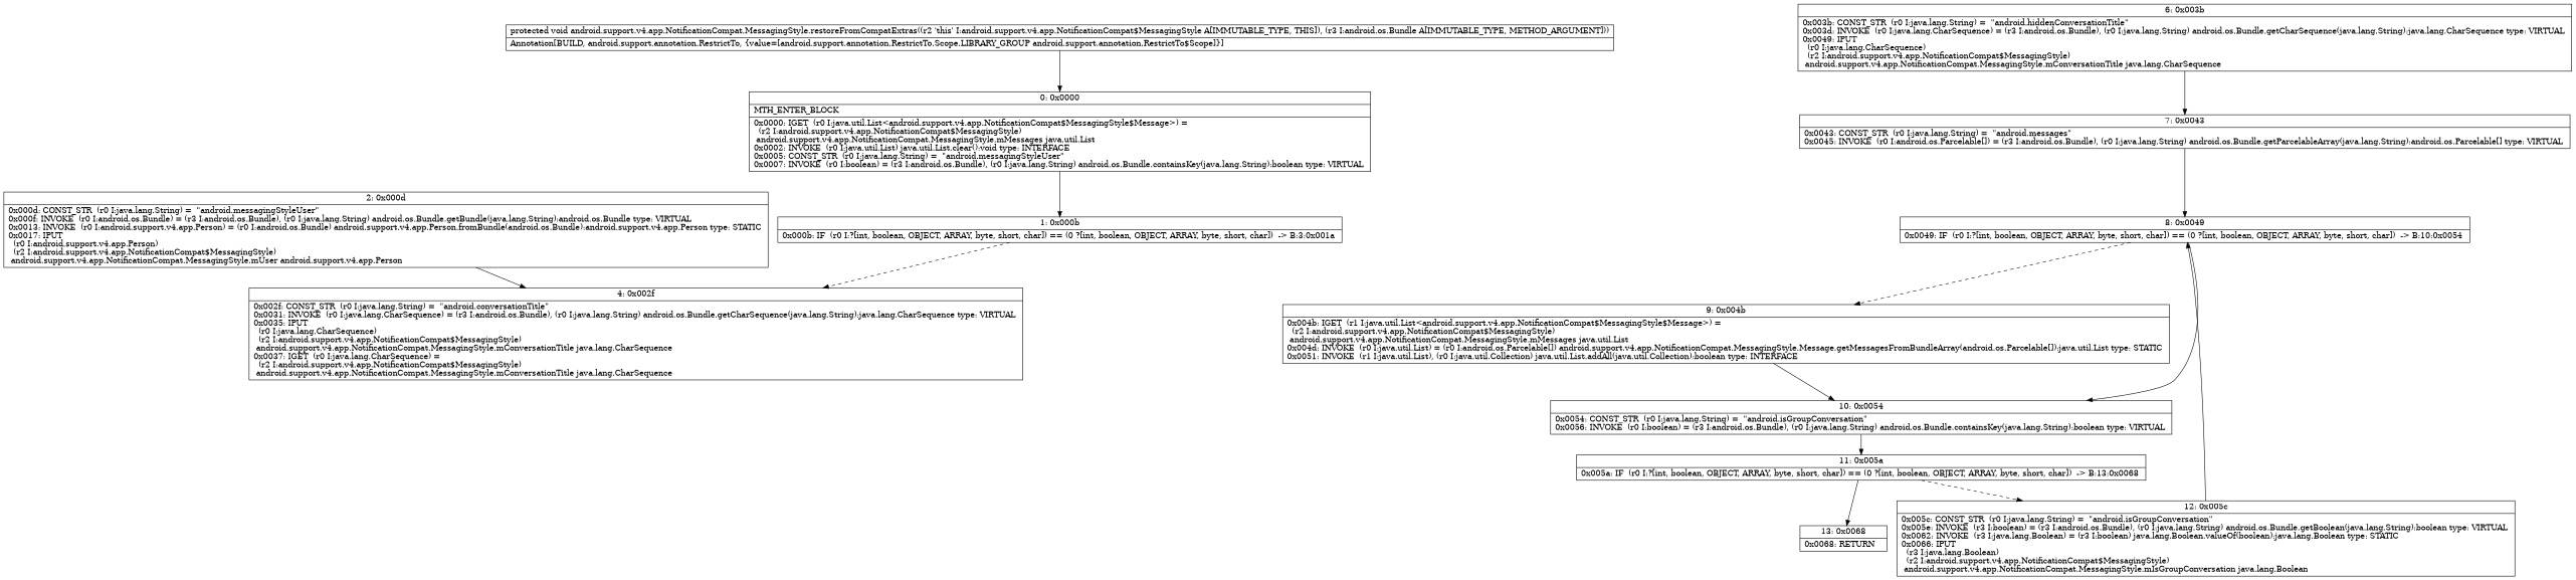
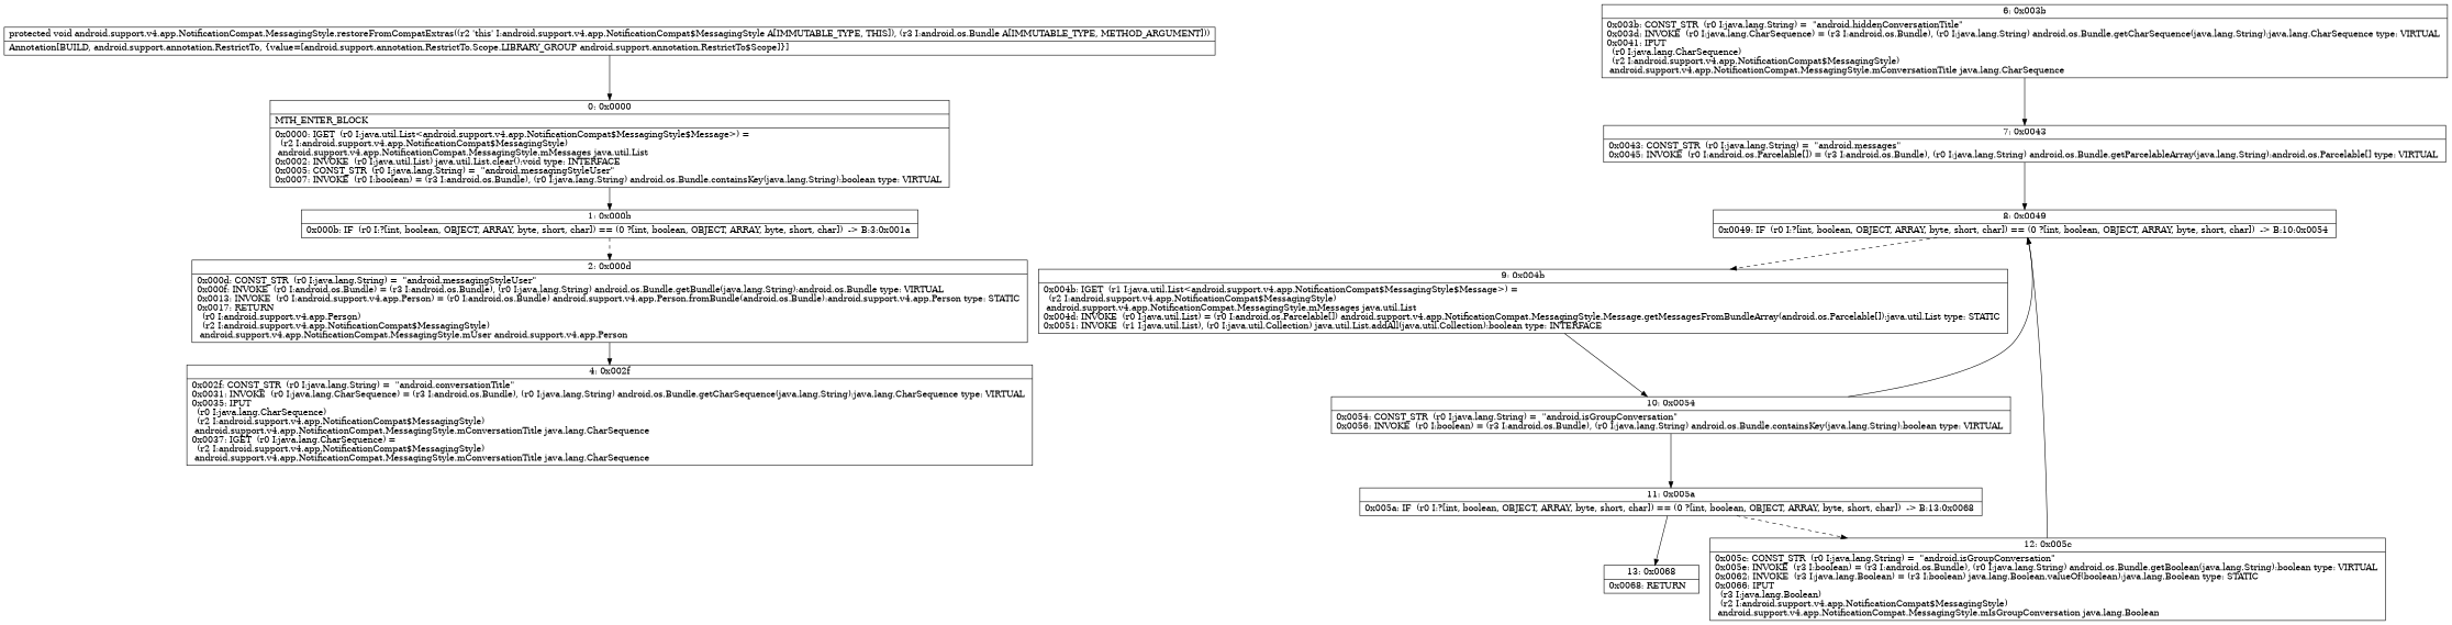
  digraph {
    node [shape=record]
    n1 [label="{0\:\ 0x0000|MTH_ENTER_BLOCK\l|0x0000: IGET  (r0 I:java.util.List\<android.support.v4.app.NotificationCompat$MessagingStyle$Message\>) = \l  (r2 I:android.support.v4.app.NotificationCompat$MessagingStyle)\l android.support.v4.app.NotificationCompat.MessagingStyle.mMessages java.util.List \l0x0002: INVOKE  (r0 I:java.util.List) java.util.List.clear():void type: INTERFACE \l0x0005: CONST_STR  (r0 I:java.lang.String) =  \"android.messagingStyleUser\" \l0x0007: INVOKE  (r0 I:boolean) = (r3 I:android.os.Bundle), (r0 I:java.lang.String) android.os.Bundle.containsKey(java.lang.String):boolean type: VIRTUAL \l}"]
    n2 [label="{1\:\ 0x000b|0x000b: IF  (r0 I:?[int, boolean, OBJECT, ARRAY, byte, short, char]) == (0 ?[int, boolean, OBJECT, ARRAY, byte, short, char])  \-\> B:3:0x001a \l}"]
-   n3 [label="{2\:\ 0x000d|0x000d: CONST_STR  (r0 I:java.lang.String) =  \"android.messagingStyleUser\" \l0x000f: INVOKE  (r0 I:android.os.Bundle) = (r3 I:android.os.Bundle), (r0 I:java.lang.String) android.os.Bundle.getBundle(java.lang.String):android.os.Bundle type: VIRTUAL \l0x0013: INVOKE  (r0 I:android.support.v4.app.Person) = (r0 I:android.os.Bundle) android.support.v4.app.Person.fromBundle(android.os.Bundle):android.support.v4.app.Person type: STATIC \l0x0017: IPUT  \l  (r0 I:android.support.v4.app.Person)\l  (r2 I:android.support.v4.app.NotificationCompat$MessagingStyle)\l android.support.v4.app.NotificationCompat.MessagingStyle.mUser android.support.v4.app.Person \l}"]
+   n3 [label="{2\:\ 0x000d|0x000d: CONST_STR  (r0 I:java.lang.String) =  \"android.messagingStyleUser\" \l0x000f: INVOKE  (r0 I:android.os.Bundle) = (r3 I:android.os.Bundle), (r0 I:java.lang.String) android.os.Bundle.getBundle(java.lang.String):android.os.Bundle type: VIRTUAL \l0x0013: INVOKE  (r0 I:android.support.v4.app.Person) = (r0 I:android.os.Bundle) android.support.v4.app.Person.fromBundle(android.os.Bundle):android.support.v4.app.Person type: STATIC \l0x0017: RETURN  \l  (r0 I:android.support.v4.app.Person)\l  (r2 I:android.support.v4.app.NotificationCompat$MessagingStyle)\l android.support.v4.app.NotificationCompat.MessagingStyle.mUser android.support.v4.app.Person \l}"]
    n4 [label="{4\:\ 0x002f|0x002f: CONST_STR  (r0 I:java.lang.String) =  \"android.conversationTitle\" \l0x0031: INVOKE  (r0 I:java.lang.CharSequence) = (r3 I:android.os.Bundle), (r0 I:java.lang.String) android.os.Bundle.getCharSequence(java.lang.String):java.lang.CharSequence type: VIRTUAL \l0x0035: IPUT  \l  (r0 I:java.lang.CharSequence)\l  (r2 I:android.support.v4.app.NotificationCompat$MessagingStyle)\l android.support.v4.app.NotificationCompat.MessagingStyle.mConversationTitle java.lang.CharSequence \l0x0037: IGET  (r0 I:java.lang.CharSequence) = \l  (r2 I:android.support.v4.app.NotificationCompat$MessagingStyle)\l android.support.v4.app.NotificationCompat.MessagingStyle.mConversationTitle java.lang.CharSequence \l}"]
-   n5 [label="{6\:\ 0x003b|0x003b: CONST_STR  (r0 I:java.lang.String) =  \"android.hiddenConversationTitle\" \l0x003d: INVOKE  (r0 I:java.lang.CharSequence) = (r3 I:android.os.Bundle), (r0 I:java.lang.String) android.os.Bundle.getCharSequence(java.lang.String):java.lang.CharSequence type: VIRTUAL \l0x0049: IPUT  \l  (r0 I:java.lang.CharSequence)\l  (r2 I:android.support.v4.app.NotificationCompat$MessagingStyle)\l android.support.v4.app.NotificationCompat.MessagingStyle.mConversationTitle java.lang.CharSequence \l}"]
+   n5 [label="{6\:\ 0x003b|0x003b: CONST_STR  (r0 I:java.lang.String) =  \"android.hiddenConversationTitle\" \l0x003d: INVOKE  (r0 I:java.lang.CharSequence) = (r3 I:android.os.Bundle), (r0 I:java.lang.String) android.os.Bundle.getCharSequence(java.lang.String):java.lang.CharSequence type: VIRTUAL \l0x0041: IPUT  \l  (r0 I:java.lang.CharSequence)\l  (r2 I:android.support.v4.app.NotificationCompat$MessagingStyle)\l android.support.v4.app.NotificationCompat.MessagingStyle.mConversationTitle java.lang.CharSequence \l}"]
    n6 [label="{7\:\ 0x0043|0x0043: CONST_STR  (r0 I:java.lang.String) =  \"android.messages\" \l0x0045: INVOKE  (r0 I:android.os.Parcelable[]) = (r3 I:android.os.Bundle), (r0 I:java.lang.String) android.os.Bundle.getParcelableArray(java.lang.String):android.os.Parcelable[] type: VIRTUAL \l}"]
    n7 [label="{8\:\ 0x0049|0x0049: IF  (r0 I:?[int, boolean, OBJECT, ARRAY, byte, short, char]) == (0 ?[int, boolean, OBJECT, ARRAY, byte, short, char])  \-\> B:10:0x0054 \l}"]
    n8 [label="{9\:\ 0x004b|0x004b: IGET  (r1 I:java.util.List\<android.support.v4.app.NotificationCompat$MessagingStyle$Message\>) = \l  (r2 I:android.support.v4.app.NotificationCompat$MessagingStyle)\l android.support.v4.app.NotificationCompat.MessagingStyle.mMessages java.util.List \l0x004d: INVOKE  (r0 I:java.util.List) = (r0 I:android.os.Parcelable[]) android.support.v4.app.NotificationCompat.MessagingStyle.Message.getMessagesFromBundleArray(android.os.Parcelable[]):java.util.List type: STATIC \l0x0051: INVOKE  (r1 I:java.util.List), (r0 I:java.util.Collection) java.util.List.addAll(java.util.Collection):boolean type: INTERFACE \l}"]
    n9 [label="{10\:\ 0x0054|0x0054: CONST_STR  (r0 I:java.lang.String) =  \"android.isGroupConversation\" \l0x0056: INVOKE  (r0 I:boolean) = (r3 I:android.os.Bundle), (r0 I:java.lang.String) android.os.Bundle.containsKey(java.lang.String):boolean type: VIRTUAL \l}"]
    n10 [label="{11\:\ 0x005a|0x005a: IF  (r0 I:?[int, boolean, OBJECT, ARRAY, byte, short, char]) == (0 ?[int, boolean, OBJECT, ARRAY, byte, short, char])  \-\> B:13:0x0068 \l}"]
    n11 [label="{12\:\ 0x005c|0x005c: CONST_STR  (r0 I:java.lang.String) =  \"android.isGroupConversation\" \l0x005e: INVOKE  (r3 I:boolean) = (r3 I:android.os.Bundle), (r0 I:java.lang.String) android.os.Bundle.getBoolean(java.lang.String):boolean type: VIRTUAL \l0x0062: INVOKE  (r3 I:java.lang.Boolean) = (r3 I:boolean) java.lang.Boolean.valueOf(boolean):java.lang.Boolean type: STATIC \l0x0066: IPUT  \l  (r3 I:java.lang.Boolean)\l  (r2 I:android.support.v4.app.NotificationCompat$MessagingStyle)\l android.support.v4.app.NotificationCompat.MessagingStyle.mIsGroupConversation java.lang.Boolean \l}"]
    n12 [label="{13\:\ 0x0068|0x0068: RETURN   \l}"]
    n13 [label="{protected void android.support.v4.app.NotificationCompat.MessagingStyle.restoreFromCompatExtras((r2 'this' I:android.support.v4.app.NotificationCompat$MessagingStyle A[IMMUTABLE_TYPE, THIS]), (r3 I:android.os.Bundle A[IMMUTABLE_TYPE, METHOD_ARGUMENT]))  | Annotation[BUILD, android.support.annotation.RestrictTo, \{value=[android.support.annotation.RestrictTo.Scope.LIBRARY_GROUP android.support.annotation.RestrictTo$Scope]\}]\l}"]
    n1 -> n2
-   n2 -> n4 [style=dashed]
+   n2 -> n3 [style=dashed]
    n3 -> n4
    n5 -> n6
    n6 -> n7
    n7 -> n8 [style=dashed]
-   n7 -> n9
+   n9 -> n7
    n8 -> n9
    n9 -> n10
    n10 -> n11 [style=dashed]
    n10 -> n12
    n11 -> n7
    n13 -> n1
  }
